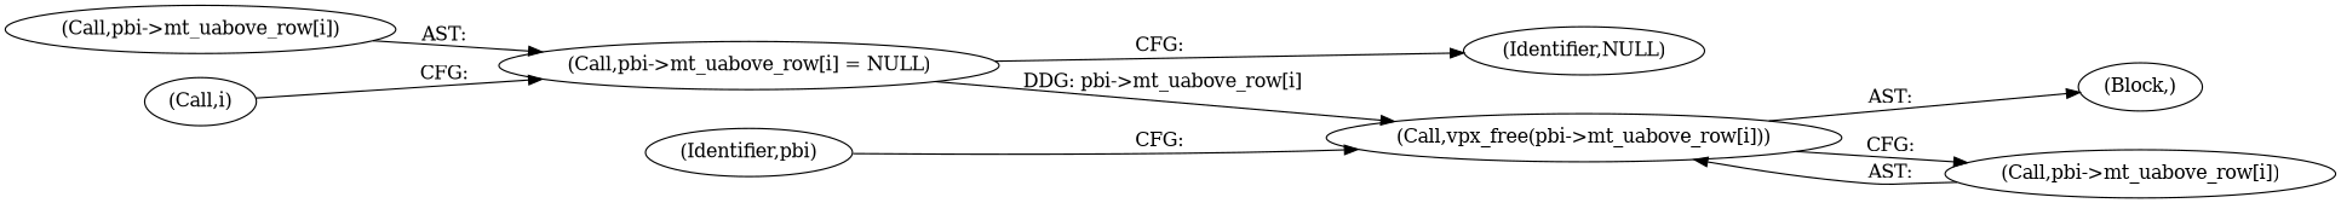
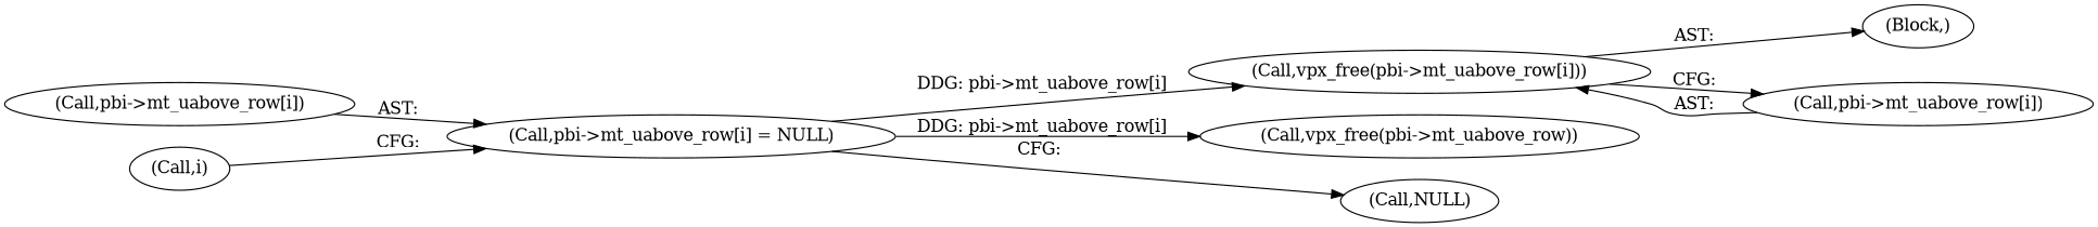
  digraph {
    rankdir=LR
    n1 [label="(Call,vpx_free(pbi->mt_uabove_row[i]))"]
    n2 [label="(Block,)"]
    n3 [label="(Call,pbi->mt_uabove_row[i])"]
    n4 [label="(Call,pbi->mt_uabove_row[i] = NULL)"]
-   n6 [label="(Identifier,NULL)"]
+   n5 [label="(Call,vpx_free(pbi->mt_uabove_row))"]
+   n6 [label="(Call,NULL)"]
    n7 [label="(Call,pbi->mt_uabove_row[i])"]
    n8 [label="(Call,i)"]
-   n9 [label="(Identifier,pbi)"]
    n1 -> n2 [label="AST: "]
    n1 -> n3 [label="CFG: "]
    n3 -> n1 [label="AST: "]
    n4 -> n1 [label="DDG: pbi->mt_uabove_row[i]"]
+   n4 -> n5 [label="DDG: pbi->mt_uabove_row[i]"]
    n4 -> n6 [label="CFG: "]
    n7 -> n4 [label="AST: "]
    n8 -> n4 [label="CFG: "]
-   n9 -> n1 [label="CFG: "]
  }
